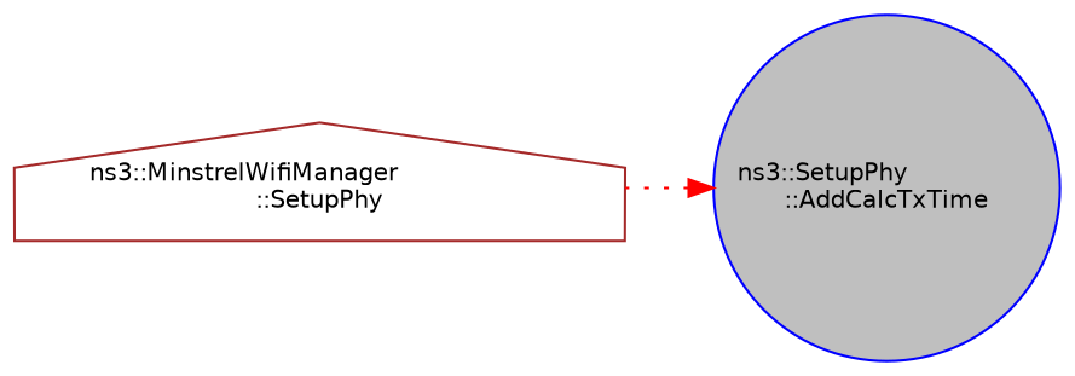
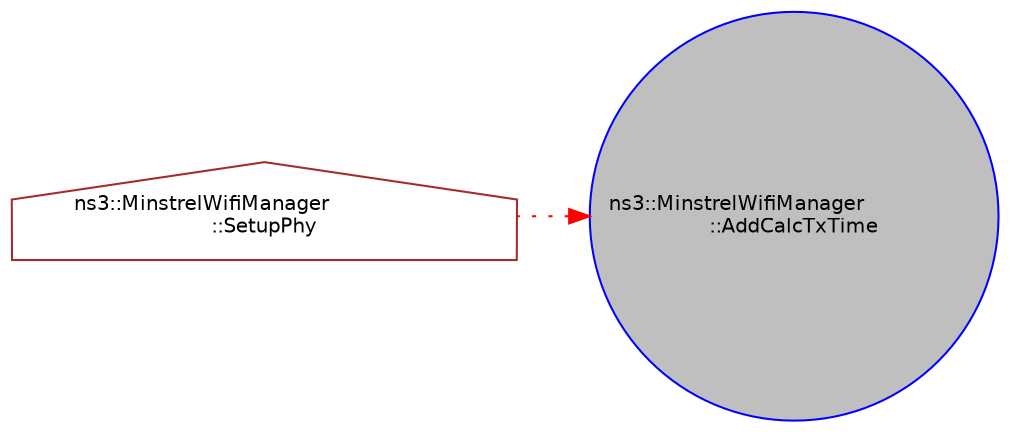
  digraph {
    rankdir=RL
    node [fontname=Helvetica fontsize=10 style=filled]
-   n1 [color=blue fillcolor=grey75 fontcolor=black height=0.2 label="ns3::SetupPhy\l::AddCalcTxTime" shape=circle width=0.4]
+   n1 [color=blue fillcolor=grey75 fontcolor=black height=0.2 label="ns3::MinstrelWifiManager\l::AddCalcTxTime" shape=circle width=0.4]
    n2 [color=brown fillcolor=white height=0.2 label="ns3::MinstrelWifiManager\l::SetupPhy" shape=house width=0.4]
    n1 -> n2 [color=red dir=back fontname=Helvetica fontsize=10 labelfontname=Helvetica labelfontsize=10 style=dotted]
  }
